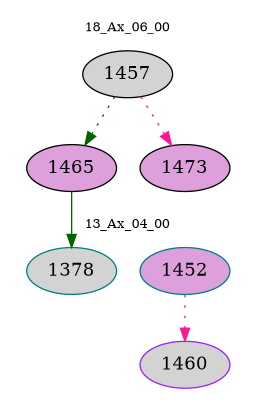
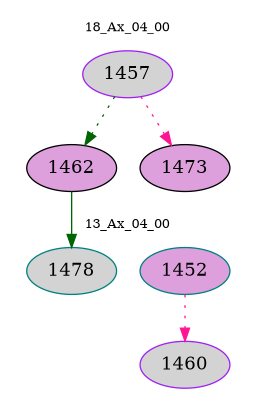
  digraph {
    node [color=teal fillcolor=plum style=filled]
    edge [color=deeppink style=dotted]
    n1 [label=1452]
    n2 [color=purple fillcolor=lightgrey label=1460]
-   n3 [fillcolor=lightgrey label=1378]
-   n4 [color=black fillcolor=lightgrey label=1457]
-   n5 [color=black label=1465]
+   n3 [fillcolor=lightgrey label=1478]
+   n4 [color=purple fillcolor=lightgrey label=1457]
+   n5 [color=black label=1462]
    n6 [color=black label=1473]
    subgraph cluster_1 {
      color=white
      fontsize=10
      label="13_Ax_04_00"
      n1
      n2
      n3
    }
    subgraph cluster_2 {
      color=white
      fontsize=10
-     label="18_Ax_06_00"
+     label="18_Ax_04_00"
      n4
      n5
      n6
    }
    n1 -> n2
    n4 -> n5 [color=darkgreen]
    n4 -> n6
    n5 -> n3 [color=darkgreen style=solid]
  }
